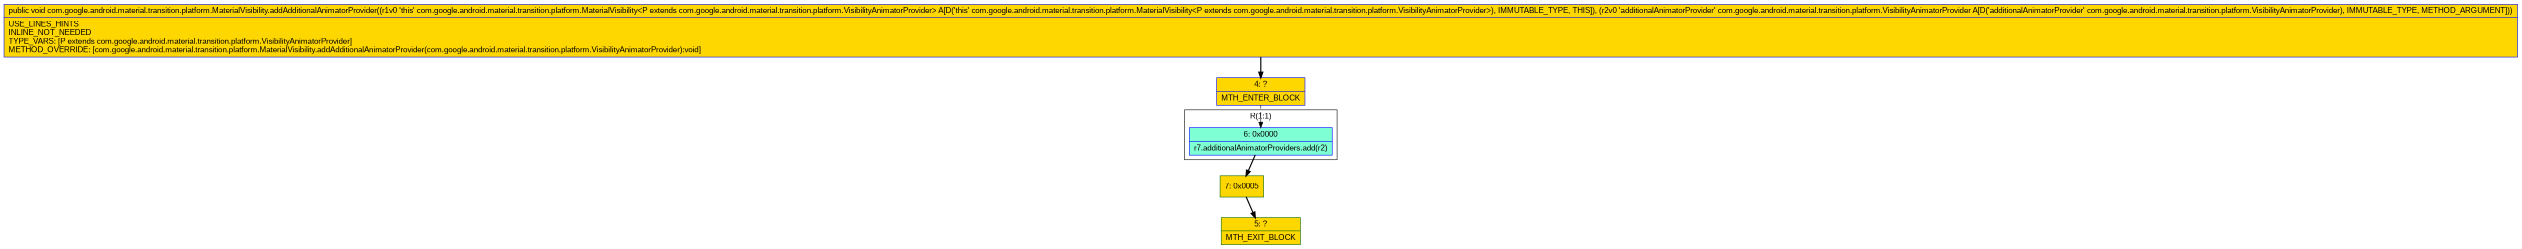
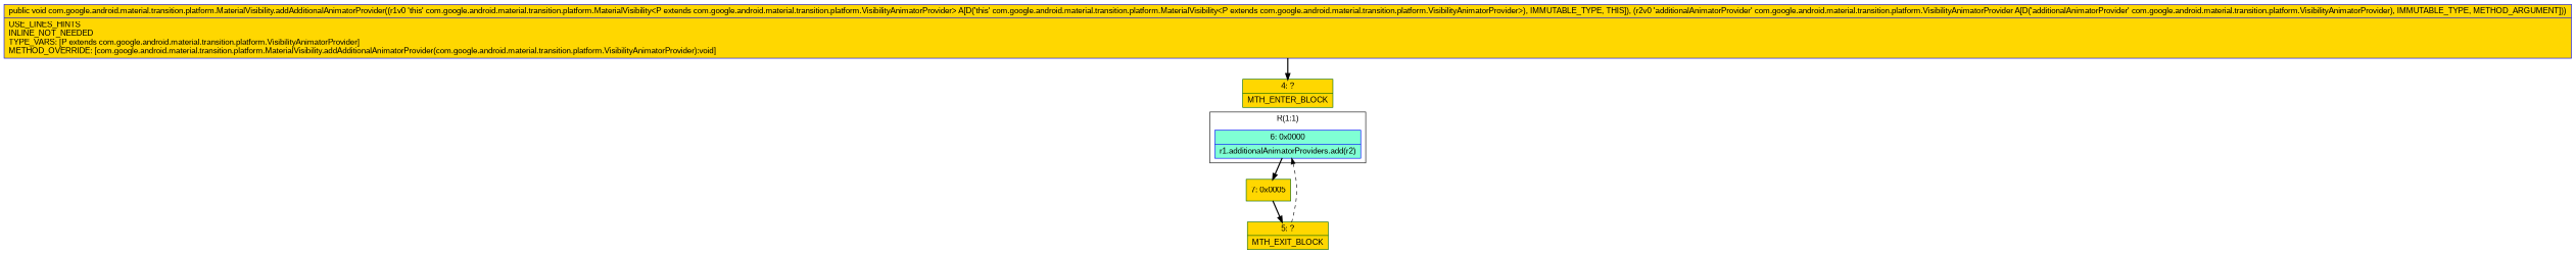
  digraph {
    fontname="Liberation Sans"
    node [color=blue fillcolor=gold fontname="Liberation Sans" shape=record style=filled]
    edge [fontname="Liberation Sans" style=bold]
-   n1 [fillcolor=aquamarine label="{6\:\ 0x0000|r7.additionalAnimatorProviders.add(r2)\l}"]
+   n1 [fillcolor=aquamarine label="{6\:\ 0x0000|r1.additionalAnimatorProviders.add(r2)\l}"]
    n2 [color=darkgreen label="{7\:\ 0x0005}"]
    n3 [color=darkgreen label="{5\:\ ?|MTH_EXIT_BLOCK\l}"]
-   n4 [label="{4\:\ ?|MTH_ENTER_BLOCK\l}"]
+   n4 [color=darkgreen label="{4\:\ ?|MTH_ENTER_BLOCK\l}"]
    n5 [label="{public void com.google.android.material.transition.platform.MaterialVisibility.addAdditionalAnimatorProvider((r1v0 'this' com.google.android.material.transition.platform.MaterialVisibility\<P extends com.google.android.material.transition.platform.VisibilityAnimatorProvider\> A[D('this' com.google.android.material.transition.platform.MaterialVisibility\<P extends com.google.android.material.transition.platform.VisibilityAnimatorProvider\>), IMMUTABLE_TYPE, THIS]), (r2v0 'additionalAnimatorProvider' com.google.android.material.transition.platform.VisibilityAnimatorProvider A[D('additionalAnimatorProvider' com.google.android.material.transition.platform.VisibilityAnimatorProvider), IMMUTABLE_TYPE, METHOD_ARGUMENT]))  | USE_LINES_HINTS\lINLINE_NOT_NEEDED\lTYPE_VARS: [P extends com.google.android.material.transition.platform.VisibilityAnimatorProvider]\lMETHOD_OVERRIDE: [com.google.android.material.transition.platform.MaterialVisibility.addAdditionalAnimatorProvider(com.google.android.material.transition.platform.VisibilityAnimatorProvider):void]\l}"]
    subgraph cluster_1 {
      label="R(1:1)"
      n1
    }
    n1 -> n2
    n2 -> n3
-   n4 -> n1 [style=dashed]
+   n3 -> n1 [style=dashed]
    n5 -> n4
  }
